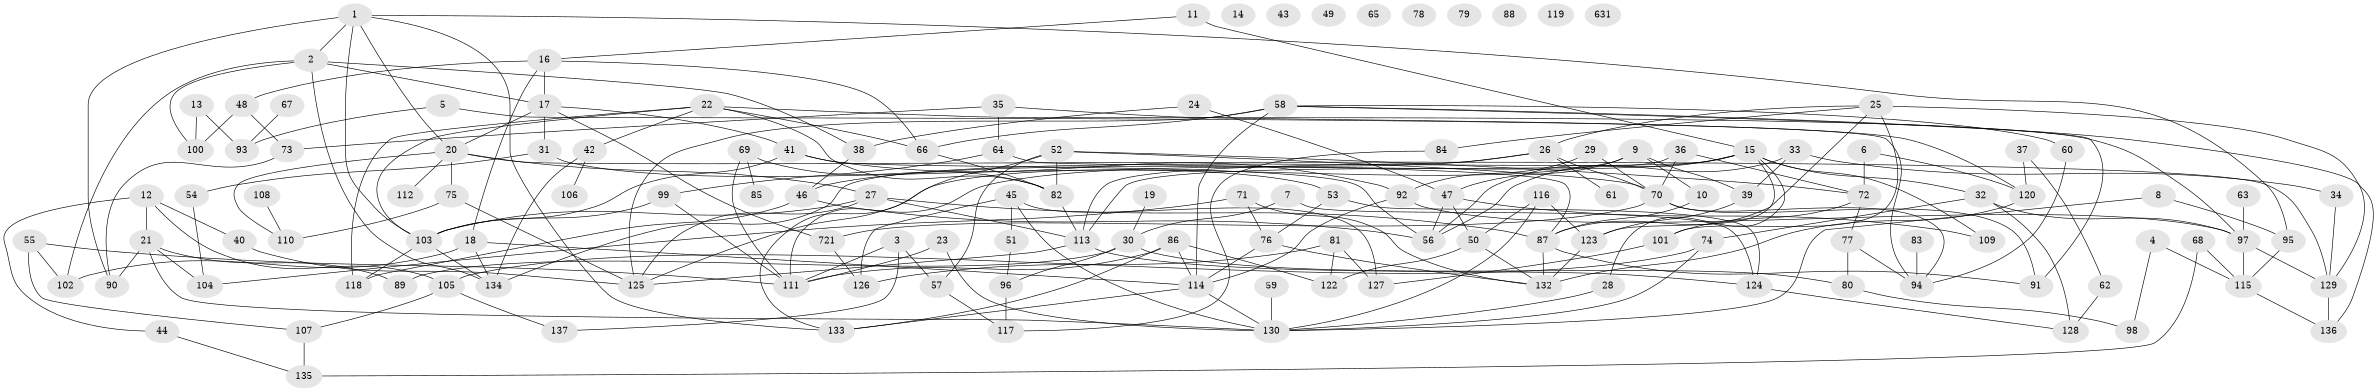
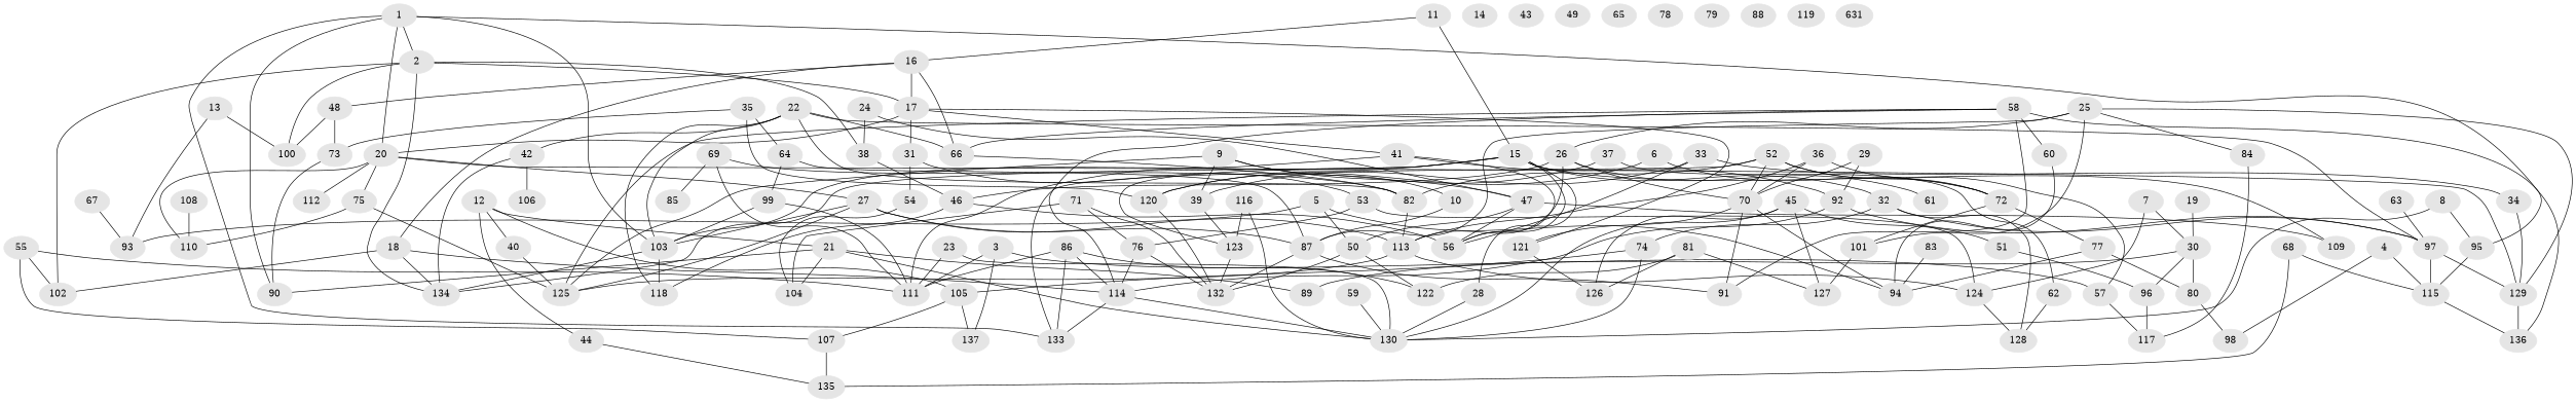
  graph {
    node [color=gray90 style=filled]
    1
    2
    20
    90
    95
    103
    133
    17
    38
    100
    102
    134
    27
    75
    110
    112
    129
    115
    118
    31
    41
-   121 [label=721]
+   121
    46
    3
    57
    111
    137
    117
    4
    98
    136
    124
    128
    5
    50
    93
    94
    122
    132
    6
    72
    120
    101
    77
    7
    30
    89
    80
    96
    8
    130
    9
    10
    39
    47
    125
    87
    123
    56
    109
    91
    11
    15
    16
    28
    32
    18
    48
    66
    12
    21
    40
    44
    105
    104
    135
    107
    13
    14
    97
    74
    114
    73
    82
    53
    54
    92
    126
    19
    113
    22
    42
    106
    23
    24
    25
    26
    84
    61
    70
    127
    29
    76
    33
    34
    35
    64
    99
    36
    37
    62
    43
    45
    51
    49
    52
    55
    58
    60
    59
    63
    65
    67
    68
    69
    85
    71
    78
    79
    81
    83
    86
    88
    108
    116
    119
    n137 [label=631]
    1 -- 2
    1 -- 20
    1 -- 90
    1 -- 95
    1 -- 103
    1 -- 133
    2 -- 17
    2 -- 38
    2 -- 100
    2 -- 102
    2 -- 134
    20 -- 27
    20 -- 75
    20 -- 110
    20 -- 112
    20 -- 129
    95 -- 115
    103 -- 134
    103 -- 118
    17 -- 20
    17 -- 31
    17 -- 41
    17 -- 121
    38 -- 46
    27 -- 103
    27 -- 125
    27 -- 87
    27 -- 113
    75 -- 110
    75 -- 125
    129 -- 136
    115 -- 136
    31 -- 53
    31 -- 54
    41 -- 103
    41 -- 56
    41 -- 92
    121 -- 126
    46 -- 118
    46 -- 56
    3 -- 57
    3 -- 111
    3 -- 137
    57 -- 117
    4 -- 115
    4 -- 98
    124 -- 128
-   116 -- 50
+   5 -- 50
    5 -- 93
    5 -- 94
    50 -- 122
    50 -- 132
    6 -- 72
    6 -- 120
    72 -- 101
    72 -- 77
    120 -- 132
    101 -- 127
    77 -- 94
    77 -- 80
    7 -- 124
    7 -- 30
    30 -- 89
    30 -- 80
    30 -- 96
    80 -- 98
    96 -- 117
    8 -- 95
    8 -- 130
    9 -- 10
    9 -- 39
    9 -- 47
    9 -- 125
    10 -- 87
    39 -- 123
    47 -- 50
    47 -- 56
    47 -- 109
    87 -- 132
    87 -- 91
    123 -- 132
    11 -- 15
    11 -- 16
    15 -- 134
    15 -- 111
    15 -- 123
    15 -- 56
    15 -- 109
    15 -- 28
    15 -- 32
    16 -- 17
    16 -- 18
    16 -- 48
    16 -- 66
    28 -- 130
    32 -- 128
    32 -- 97
    32 -- 74
    18 -- 102
    18 -- 134
    18 -- 114
    48 -- 100
    48 -- 73
    66 -- 82
    12 -- 21
    12 -- 40
    12 -- 44
    12 -- 105
    21 -- 90
    21 -- 89
    21 -- 130
    21 -- 104
    40 -- 125
    44 -- 135
    105 -- 137
    105 -- 107
    107 -- 135
    13 -- 100
    13 -- 93
    97 -- 129
    97 -- 115
    74 -- 130
    74 -- 105
    114 -- 133
    114 -- 130
    73 -- 90
    82 -- 113
    53 -- 124
    53 -- 76
    54 -- 104
    92 -- 97
    92 -- 114
    19 -- 30
    113 -- 124
    113 -- 125
    22 -- 103
    22 -- 118
    22 -- 66
    22 -- 97
    22 -- 82
    22 -- 42
    42 -- 134
    42 -- 106
    23 -- 111
    23 -- 130
    24 -- 38
    24 -- 47
    25 -- 129
    25 -- 101
    25 -- 87
    25 -- 26
    25 -- 84
    26 -- 46
    26 -- 113
    26 -- 61
    26 -- 70
    84 -- 117
    70 -- 121
    70 -- 94
    70 -- 91
    29 -- 92
    29 -- 70
    76 -- 132
    76 -- 114
    33 -- 39
    33 -- 56
    33 -- 34
    34 -- 129
    35 -- 120
    35 -- 73
    35 -- 64
    64 -- 87
    64 -- 99
    99 -- 103
    99 -- 111
    36 -- 72
    36 -- 113
    36 -- 70
    37 -- 120
    37 -- 62
    62 -- 128
    45 -- 130
    45 -- 126
    45 -- 127
    45 -- 51
    51 -- 96
    52 -- 133
    52 -- 57
    52 -- 72
    52 -- 82
    52 -- 70
    55 -- 102
    55 -- 111
    55 -- 107
    58 -- 136
    58 -- 125
    58 -- 91
    58 -- 66
    58 -- 114
    58 -- 60
    60 -- 94
    59 -- 130
    63 -- 97
    67 -- 93
    68 -- 115
    68 -- 135
    69 -- 111
    69 -- 82
    69 -- 85
    71 -- 132
    71 -- 104
    71 -- 76
    81 -- 122
    81 -- 126
    81 -- 127
    83 -- 94
    86 -- 133
    86 -- 111
    86 -- 122
    86 -- 114
    108 -- 110
    116 -- 130
    116 -- 123
  }
